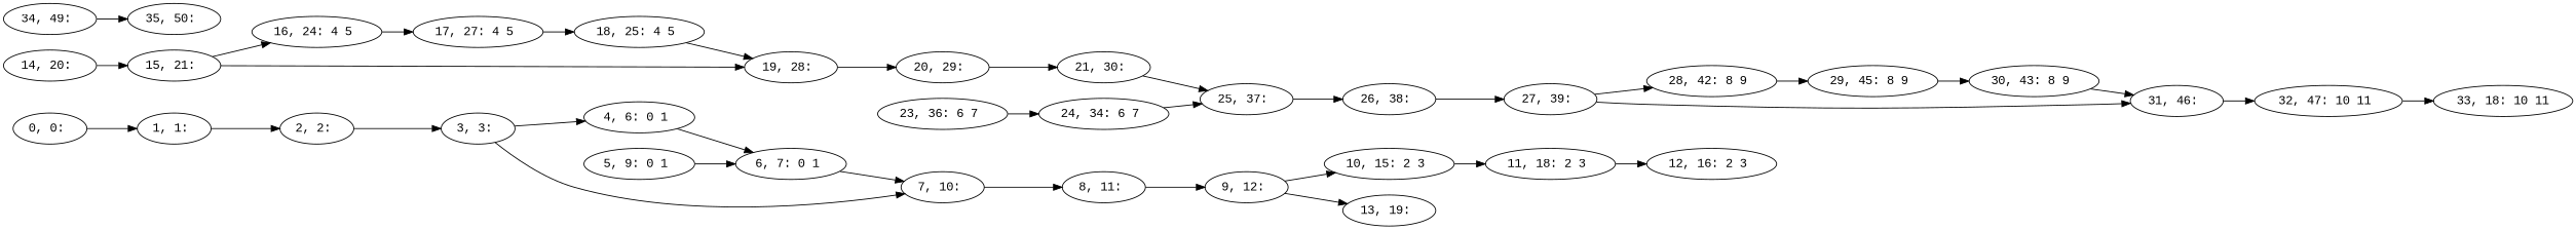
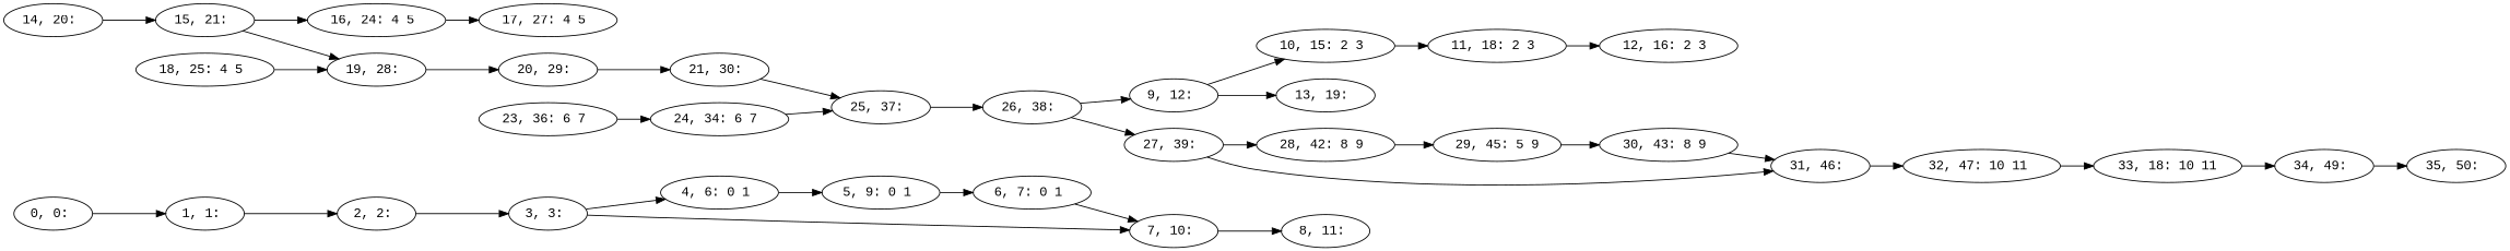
  digraph {
    fontname="Liberation Mono"
    rankdir=LR
    node [fontname="Liberation Mono"]
    edge [fontname="Liberation Mono"]
    n1 [label="0, 0: "]
    n2 [label="1, 1: "]
    n3 [label="2, 2: "]
    n4 [label="3, 3: "]
    n5 [label="4, 6: 0 1 "]
    n6 [label="7, 10: "]
    n7 [label="5, 9: 0 1 "]
    n8 [label="8, 11: "]
    n9 [label="6, 7: 0 1 "]
    n10 [label="9, 12: "]
    n11 [label="10, 15: 2 3 "]
    n12 [label="13, 19: "]
    n13 [label="11, 18: 2 3 "]
    n14 [label="12, 16: 2 3 "]
    n15 [label="14, 20: "]
    n16 [label="15, 21: "]
    n17 [label="16, 24: 4 5 "]
    n18 [label="19, 28: "]
    n19 [label="17, 27: 4 5 "]
    n20 [label="20, 29: "]
    n21 [label="18, 25: 4 5 "]
    n22 [label="21, 30: "]
    n23 [label="25, 37: "]
    n24 [label="26, 38: "]
    n25 [label="23, 36: 6 7 "]
    n26 [label="24, 34: 6 7 "]
    n27 [label="27, 39: "]
    n28 [label="28, 42: 8 9 "]
    n29 [label="31, 46: "]
-   n30 [label="29, 45: 8 9 "]
+   n30 [label="29, 45: 5 9"]
    n31 [label="32, 47: 10 11 "]
    n32 [label="30, 43: 8 9 "]
    n33 [label="33, 18: 10 11"]
    n34 [label="34, 49: "]
    n35 [label="35, 50: "]
    n1 -> n2
    n2 -> n3
    n3 -> n4
    n4 -> n5
    n4 -> n6
-   n5 -> n9
+   n5 -> n7
    n6 -> n8
    n7 -> n9
-   n8 -> n10
+   n24 -> n10
    n9 -> n6
    n10 -> n11
    n10 -> n12
    n11 -> n13
    n13 -> n14
    n15 -> n16
    n16 -> n17
    n16 -> n18
    n17 -> n19
    n18 -> n20
-   n19 -> n21
    n20 -> n22
    n21 -> n18
    n22 -> n23
    n23 -> n24
    n24 -> n27
    n25 -> n26
    n26 -> n23
    n27 -> n28
    n27 -> n29
    n28 -> n30
    n29 -> n31
    n30 -> n32
    n31 -> n33
    n32 -> n29
+   n33 -> n34
    n34 -> n35
  }
